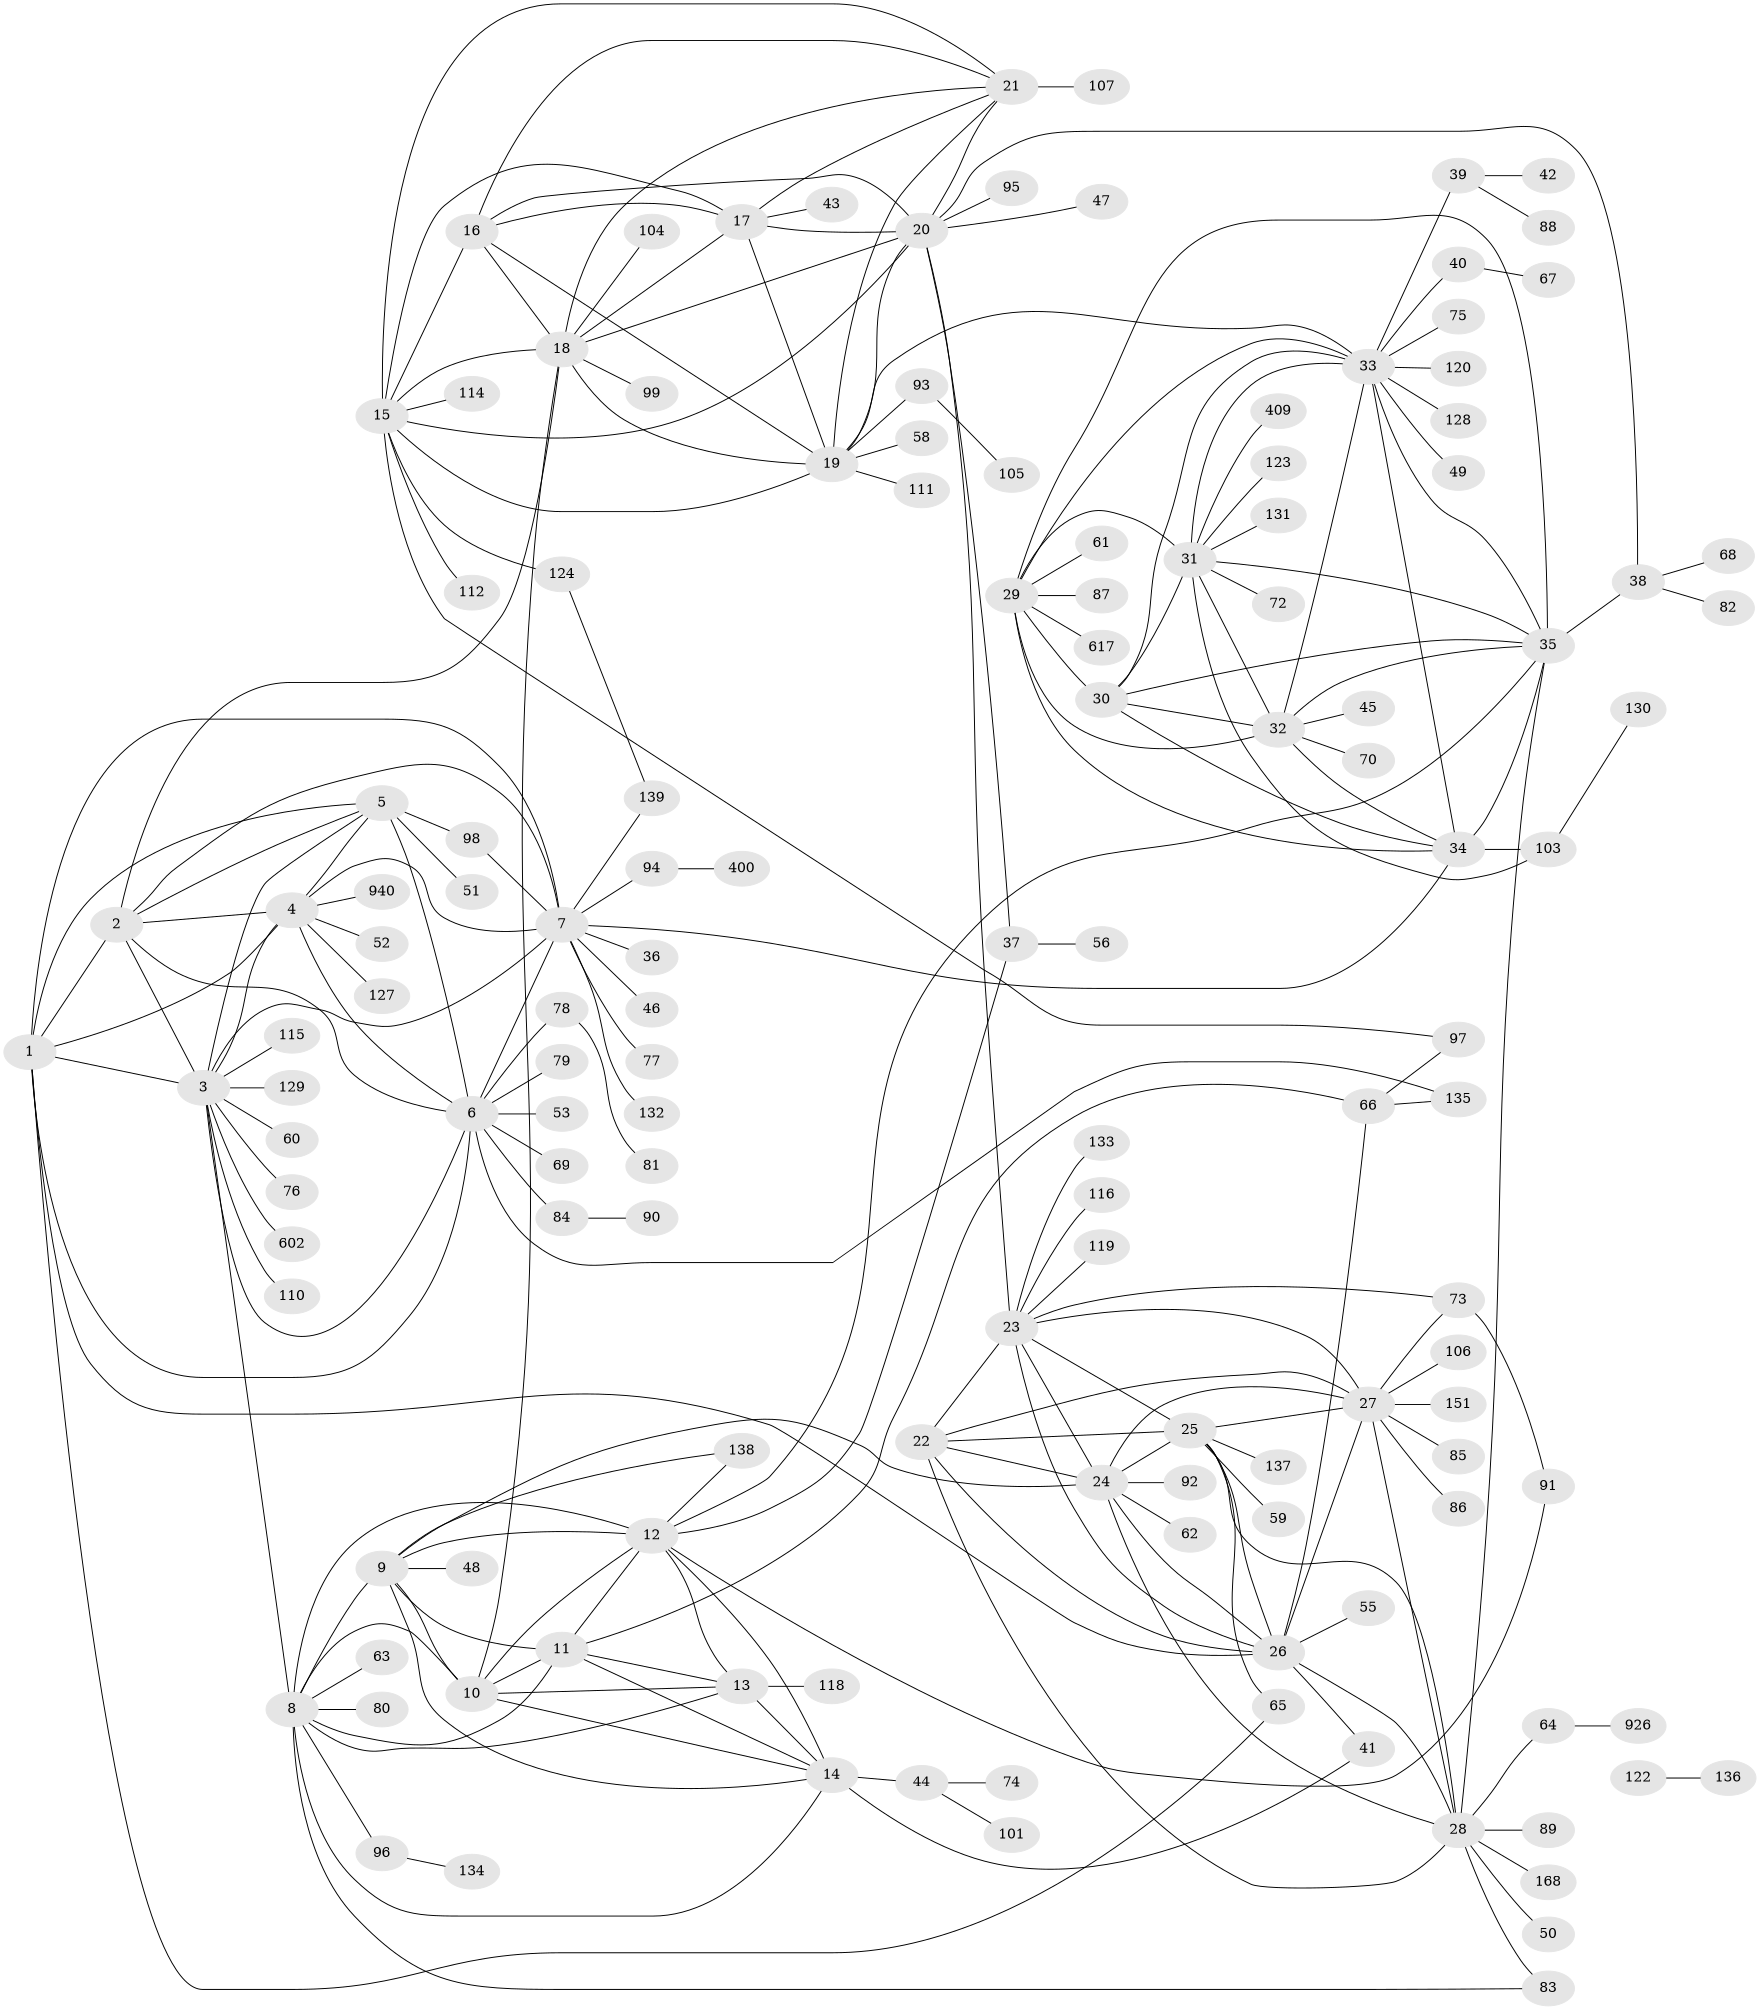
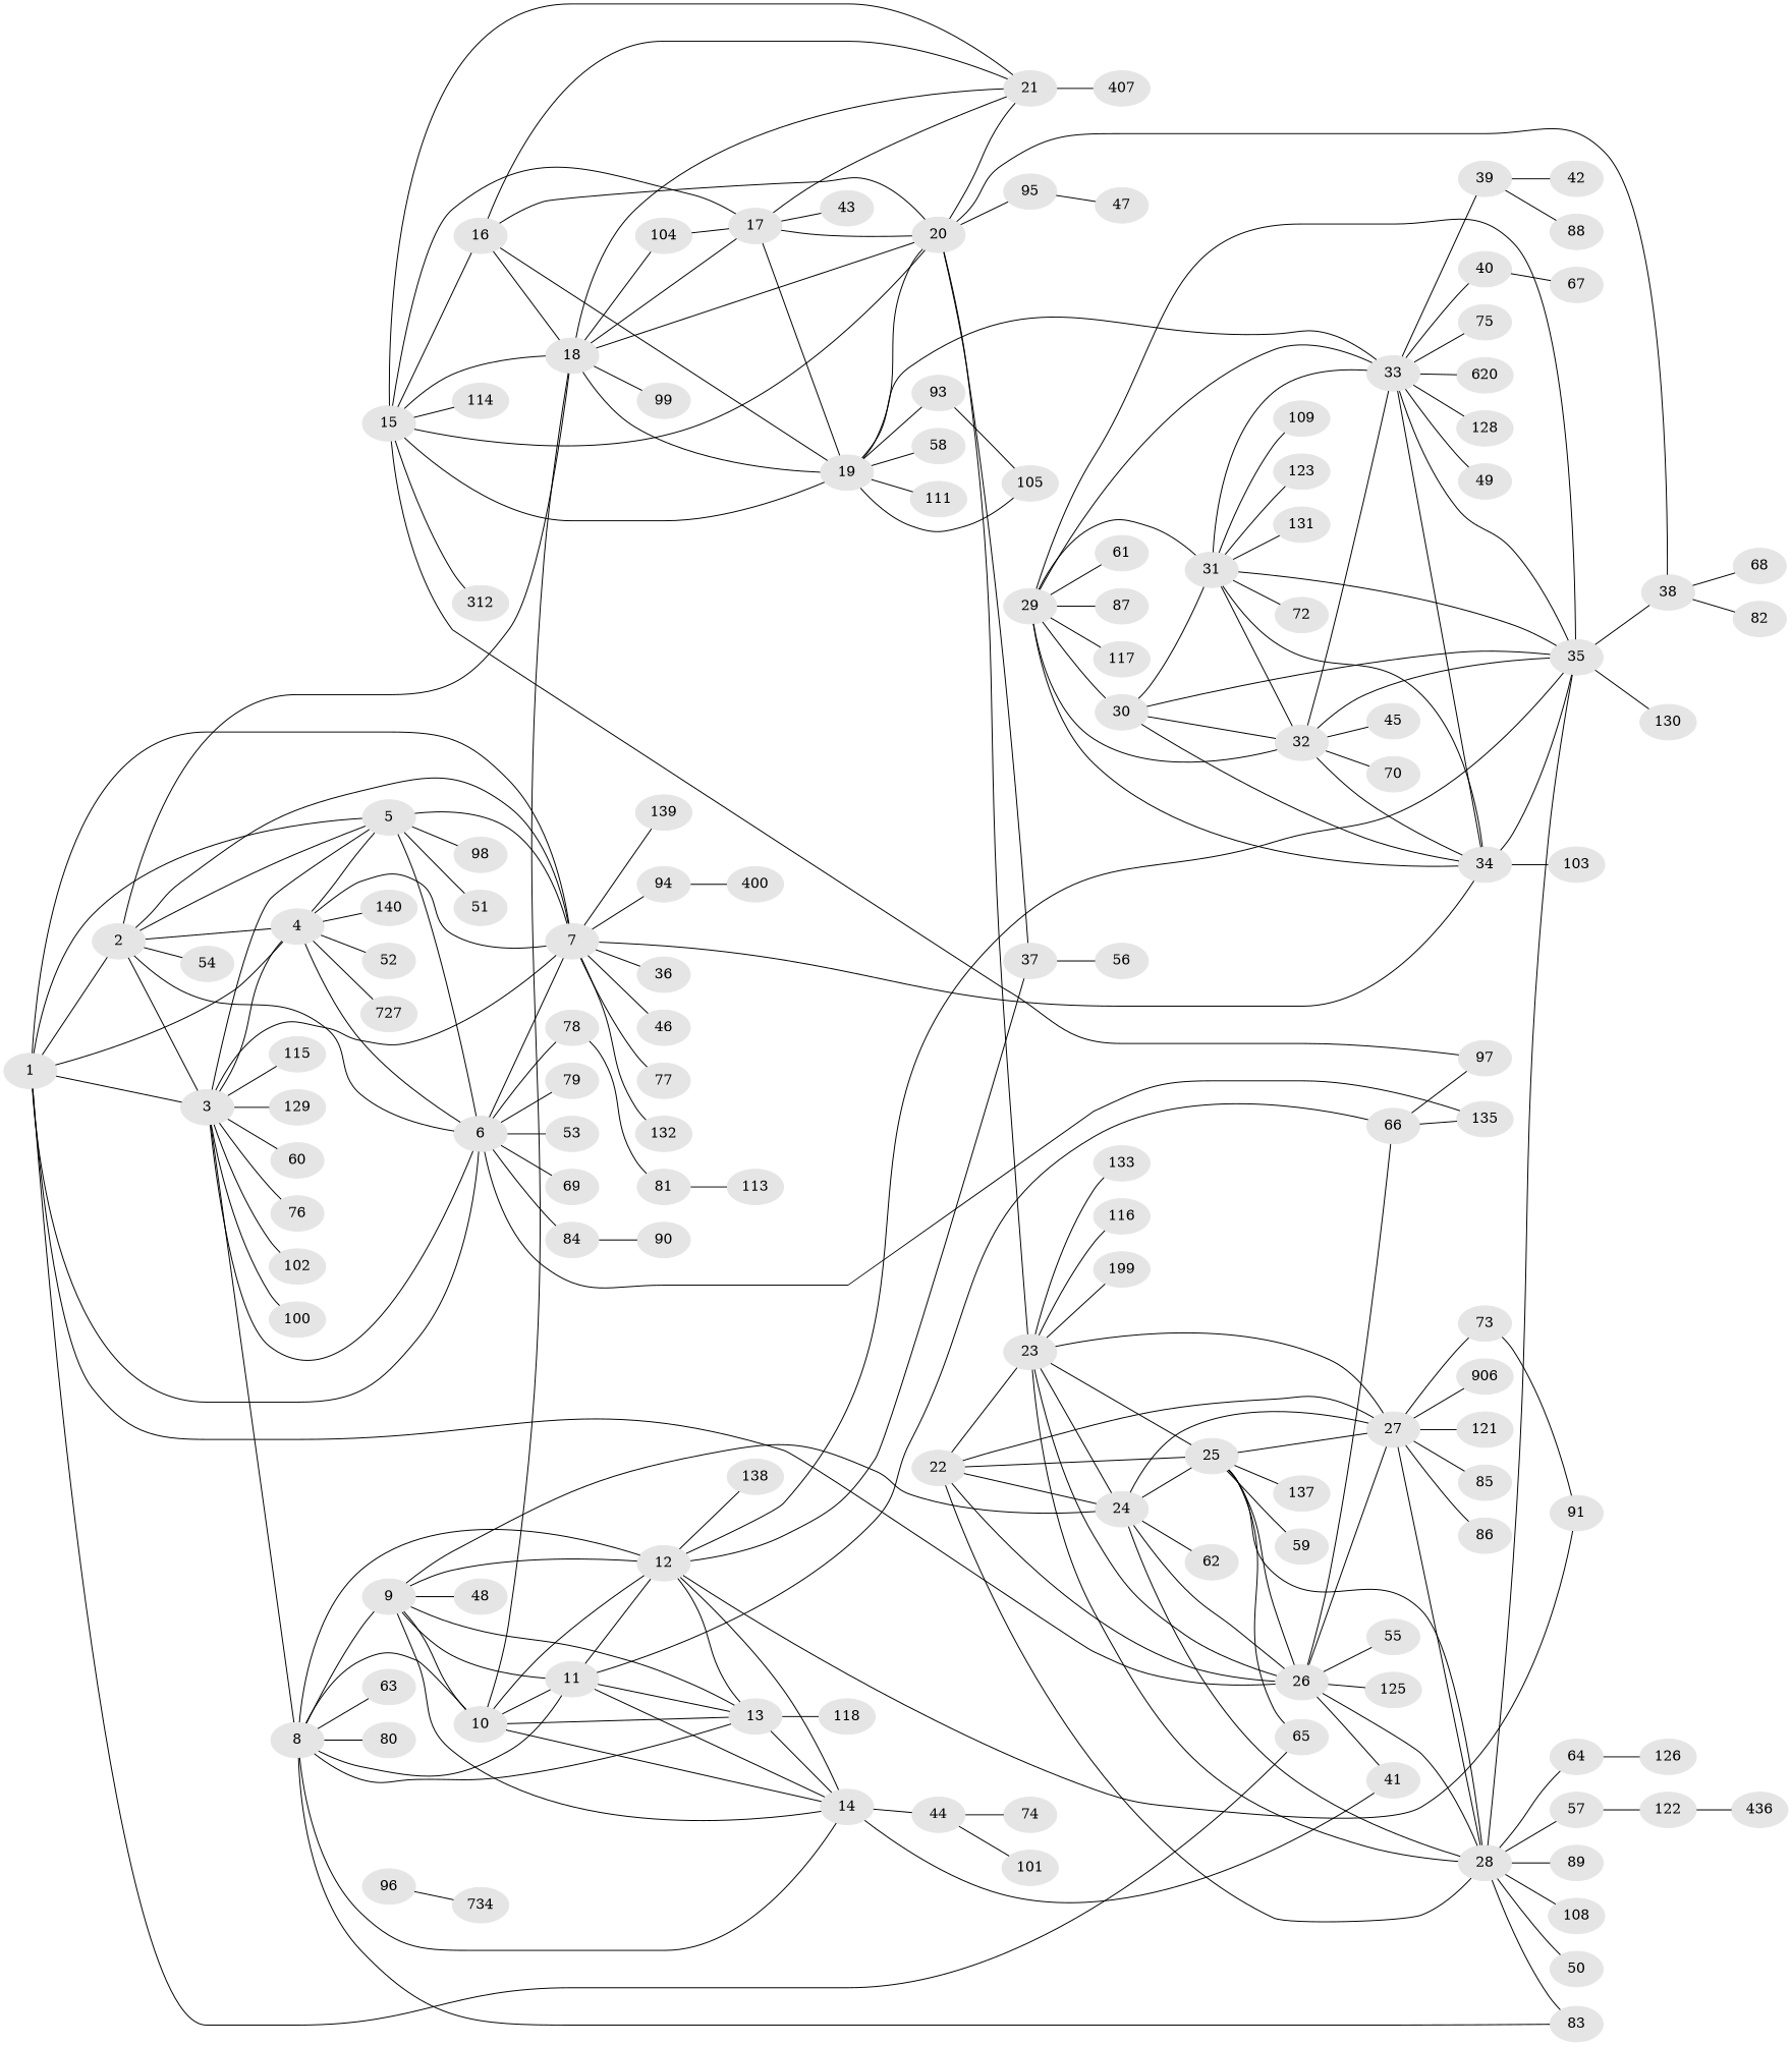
  graph {
    rankdir=LR
    node [color=gray90 style=filled]
    1
    2
    3
    4
    5
    6
    7
    26
    65
    18
+   54
    8
    60
    76
-   102 [label=602]
-   110
+   102
+   110 [label=100]
    115
    129
    52
-   127
-   140 [label=940]
+   127 [label=727]
+   140
    51
    98
    53
    69
    78
    79
    84
    135
    34
    36
    46
    77
    94
    132
    139
    66
    41
    27
    28
    55
+   125
    19
    20
    21
    99
    104
    9
    10
    11
    12
    13
    14
    63
    80
    83
    96
    81
    90
    35
    103
    n62 [label=400]
    24
    48
    37
    91
    138
    118
    44
-   134
+   134 [label=734]
    25
    62
-   92
    97
    38
    130
    56
    74
    101
    15
    16
    17
-   112
+   112 [label=312]
    114
-   124
    43
    33
    58
    93
    111
    23
    47
    95
-   107
+   107 [label=407]
    39
    40
    49
    75
-   120
+   120 [label=620]
    128
    105
    116
-   119
+   119 [label=199]
    133
    68
    82
    22
    59
    137
    73
    85
    86
-   106
-   121 [label=151]
+   106 [label=906]
+   121
    50
+   57
    64
    89
-   108 [label=168]
+   108
    122
-   126 [label=926]
+   126
    29
    30
    31
    32
    61
    87
-   117 [label=617]
+   117
    72
-   109 [label=409]
+   109
    123
    131
    45
    70
    42
    88
    67
-   136
+   136 [label=436]
+   113
    1 -- 2
    1 -- 3
    1 -- 4
    1 -- 5
    1 -- 6
    1 -- 7
    1 -- 26
    1 -- 65
    2 -- 3
    2 -- 4
    2 -- 5
    2 -- 6
    2 -- 7
    2 -- 18
+   2 -- 54
    3 -- 4
    3 -- 5
    3 -- 6
    3 -- 7
    3 -- 8
    3 -- 60
    3 -- 76
    3 -- 102
    3 -- 110
    3 -- 115
    3 -- 129
    4 -- 5
    4 -- 6
    4 -- 7
    4 -- 52
    4 -- 127
    4 -- 140
    5 -- 6
-   98 -- 7
+   5 -- 7
    5 -- 51
    5 -- 98
    6 -- 7
    6 -- 53
    6 -- 69
    6 -- 78
    6 -- 79
    6 -- 84
    6 -- 135
    7 -- 34
    7 -- 36
    7 -- 46
    7 -- 77
    7 -- 94
    7 -- 132
    7 -- 139
    26 -- 66
    26 -- 41
    26 -- 27
    26 -- 28
    26 -- 55
+   26 -- 125
    18 -- 19
    18 -- 20
    18 -- 21
    18 -- 99
    18 -- 104
    8 -- 9
    8 -- 10
    8 -- 11
    8 -- 12
    8 -- 13
    8 -- 14
    8 -- 63
    8 -- 80
    8 -- 83
-   8 -- 96
    78 -- 81
    84 -- 90
    34 -- 35
    34 -- 103
    94 -- n62
    66 -- 135
    66 -- 97
    27 -- 28
    27 -- 73
    27 -- 85
    27 -- 86
    27 -- 106
    27 -- 121
    28 -- 83
    28 -- 35
    28 -- 50
+   28 -- 57
    28 -- 64
    28 -- 89
    28 -- 108
    19 -- 20
-   19 -- 21
+   19 -- 105
    19 -- 33
    19 -- 58
    19 -- 93
    19 -- 111
    20 -- 21
    20 -- 37
    20 -- 38
    20 -- 23
-   20 -- 47
+   95 -- 47
    20 -- 95
    21 -- 107
    9 -- 10
    9 -- 11
    9 -- 12
-   9 -- 138
+   9 -- 13
    9 -- 14
    9 -- 24
    9 -- 48
    10 -- 18
    10 -- 11
    10 -- 12
    10 -- 13
    10 -- 14
    11 -- 66
    11 -- 12
    11 -- 13
    11 -- 14
    12 -- 13
    12 -- 14
    12 -- 35
    12 -- 37
    12 -- 91
    12 -- 138
    13 -- 14
    13 -- 118
    14 -- 41
    14 -- 44
    96 -- 134
+   81 -- 113
    35 -- 38
-   103 -- 130
+   35 -- 130
    24 -- 26
    24 -- 27
    24 -- 28
    24 -- 25
    24 -- 62
-   24 -- 92
    37 -- 56
    44 -- 74
    44 -- 101
    25 -- 26
    25 -- 65
    25 -- 27
    25 -- 28
    25 -- 59
    25 -- 137
    38 -- 68
    38 -- 82
    15 -- 18
    15 -- 19
    15 -- 20
    15 -- 21
    15 -- 97
    15 -- 16
    15 -- 17
    15 -- 112
    15 -- 114
-   15 -- 124
    16 -- 18
    16 -- 19
    16 -- 20
    16 -- 21
-   16 -- 17
+   104 -- 17
    17 -- 18
    17 -- 19
    17 -- 20
    17 -- 21
    17 -- 43
-   124 -- 139
    33 -- 34
    33 -- 35
    33 -- 39
    33 -- 40
    33 -- 49
    33 -- 75
    33 -- 120
    33 -- 128
    93 -- 105
    23 -- 26
    23 -- 27
-   23 -- 73
+   23 -- 28
    23 -- 24
    23 -- 25
    23 -- 116
    23 -- 119
    23 -- 133
    39 -- 42
    39 -- 88
    40 -- 67
    22 -- 26
    22 -- 27
    22 -- 28
    22 -- 24
    22 -- 25
    22 -- 23
    73 -- 91
+   57 -- 122
    64 -- 126
    122 -- 136
    29 -- 34
    29 -- 35
    29 -- 33
    29 -- 30
    29 -- 31
    29 -- 32
    29 -- 61
    29 -- 87
    29 -- 117
    30 -- 34
    30 -- 35
-   30 -- 33
    30 -- 31
    30 -- 32
-   31 -- 103
+   31 -- 34
    31 -- 35
    31 -- 33
    31 -- 32
    31 -- 72
    31 -- 109
    31 -- 123
    31 -- 131
    32 -- 34
    32 -- 35
    32 -- 33
    32 -- 45
    32 -- 70
  }
